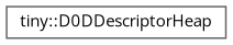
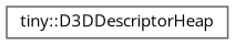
  digraph {
    rankdir=LR
    fontname="Open Sans"
-   n1 [color=grey40 fillcolor=white fontname="Open Sans" fontsize=10 height=0.2 label="tiny::D0DDescriptorHeap" shape=box style=filled width=0.4]
+   n1 [color=grey40 fillcolor=white fontname="Open Sans" fontsize=10 height=0.2 label="tiny::D3DDescriptorHeap" shape=box style=filled width=0.4]
  }
